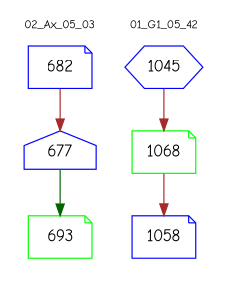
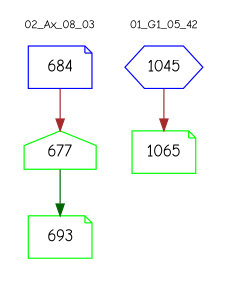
  digraph {
    fontname="Comic Neue"
    node [color=blue fontname="Comic Neue" shape=note]
    edge [color=brown fontname="Comic Neue"]
-   n1 [label=682]
-   n2 [label=677 shape=house]
+   n1 [label=684]
+   n2 [color=green label=677 shape=house]
    n3 [color=green label=693]
    n4 [label=1045 shape=hexagon]
-   n5 [color=green label=1068]
-   n6 [label=1058]
+   n5 [color=green label=1065]
    subgraph cluster_1 {
      color=white
      fontsize=10
-     label="02_Ax_05_03"
+     label="02_Ax_08_03"
      n1
      n2
      n3
    }
    subgraph cluster_2 {
      color=white
      fontsize=10
      label="01_G1_05_42"
      n4
      n5
-     n6
    }
    n1 -> n2
    n2 -> n3 [color=darkgreen]
    n4 -> n5
-   n5 -> n6
  }
